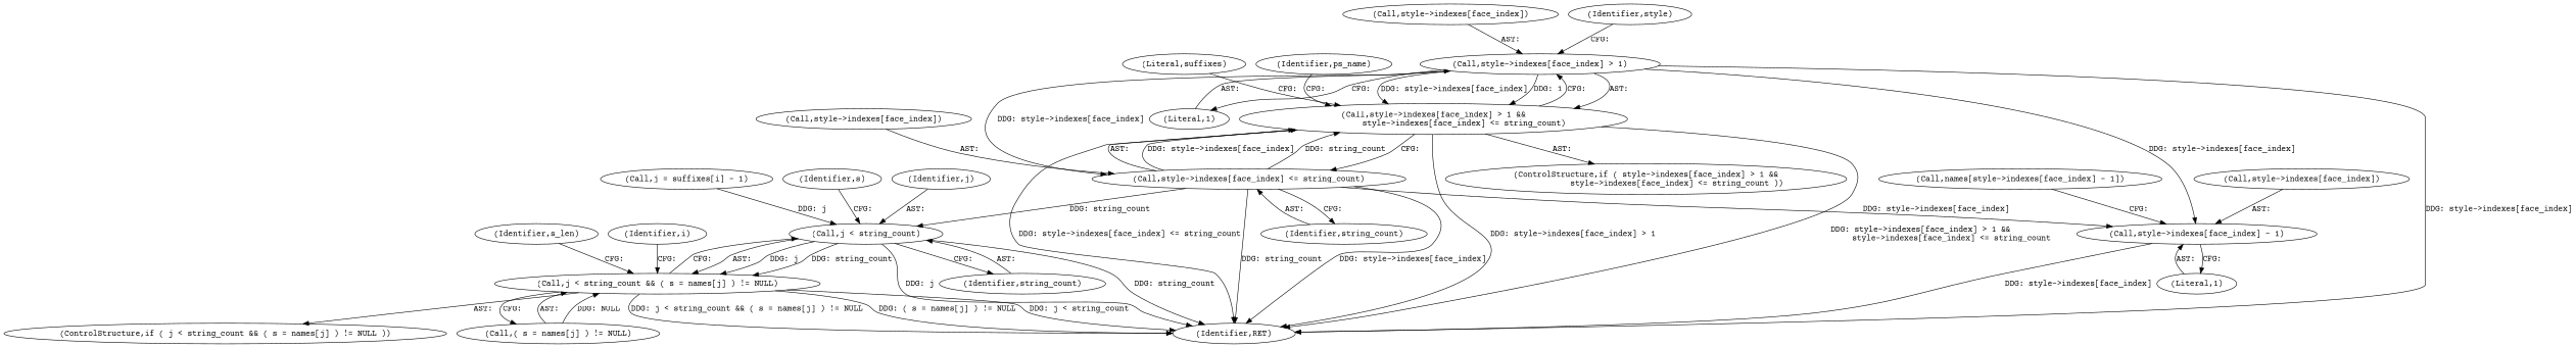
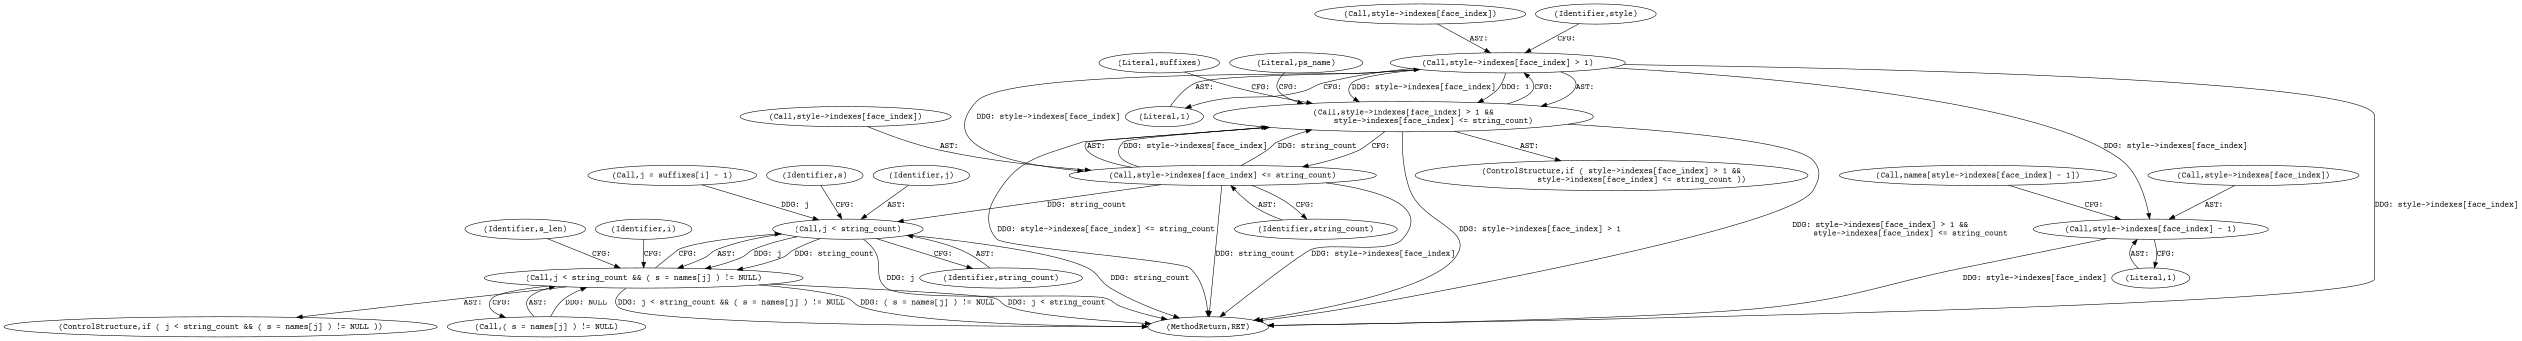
  digraph {
    fontname="Courier Prime"
    node [fontname="Courier Prime"]
    edge [fontname="Courier Prime"]
    n1 [label="(Call,style->indexes[face_index] > 1)"]
    n2 [label="(Call,style->indexes[face_index] > 1 &&\n             style->indexes[face_index] <= string_count)"]
    n3 [label="(Call,style->indexes[face_index] <= string_count)"]
    n4 [label="(Call,style->indexes[face_index] - 1)"]
    n5 [label="(Literal,1)"]
-   n6 [label="(Identifier,RET)"]
+   n6 [label="(MethodReturn,RET)"]
    n7 [label="(ControlStructure,if ( style->indexes[face_index] > 1 &&\n             style->indexes[face_index] <= string_count ))"]
    n8 [label="(Call,j < string_count)"]
    n9 [label="(Identifier,string_count)"]
    n10 [label="(Literal,1)"]
    n11 [label="(Call,j < string_count && ( s = names[j] ) != NULL)"]
    n12 [label="(Identifier,string_count)"]
    n13 [label="(Call,names[style->indexes[face_index] - 1])"]
    n14 [label="(Call,( s = names[j] ) != NULL)"]
    n15 [label="(ControlStructure,if ( j < string_count && ( s = names[j] ) != NULL ))"]
    n16 [label="(Call,j = suffixes[i] - 1)"]
    n17 [label="(Identifier,s_len)"]
    n18 [label="(Call,style->indexes[face_index])"]
    n19 [label="(Identifier,i)"]
    n20 [label="(Call,style->indexes[face_index])"]
    n21 [label="(Identifier,s)"]
    n22 [label="(Identifier,style)"]
    n23 [label="(Literal,suffixes)"]
    n24 [label="(Identifier,j)"]
    n25 [label="(Call,style->indexes[face_index])"]
-   n26 [label="(Identifier,ps_name)"]
+   n26 [label="(Literal,ps_name)"]
    n1 -> n2 [label="AST: "]
    n1 -> n2 [label="DDG: style->indexes[face_index]"]
    n1 -> n2 [label="DDG: 1"]
    n1 -> n3 [label="DDG: style->indexes[face_index]"]
    n1 -> n4 [label="DDG: style->indexes[face_index]"]
    n1 -> n5 [label="CFG: "]
    n1 -> n6 [label="DDG: style->indexes[face_index]"]
    n2 -> n1 [label="CFG: "]
    n2 -> n3 [label="CFG: "]
    n2 -> n6 [label="DDG: style->indexes[face_index] <= string_count"]
    n2 -> n6 [label="DDG: style->indexes[face_index] > 1"]
    n2 -> n6 [label="DDG: style->indexes[face_index] > 1 &&\n             style->indexes[face_index] <= string_count"]
    n2 -> n7 [label="AST: "]
    n3 -> n2 [label="AST: "]
    n3 -> n2 [label="DDG: style->indexes[face_index]"]
    n3 -> n2 [label="DDG: string_count"]
-   n3 -> n4 [label="DDG: style->indexes[face_index]"]
    n3 -> n6 [label="DDG: string_count"]
    n3 -> n6 [label="DDG: style->indexes[face_index]"]
    n3 -> n8 [label="DDG: string_count"]
    n3 -> n9 [label="CFG: "]
    n4 -> n6 [label="DDG: style->indexes[face_index]"]
    n4 -> n10 [label="CFG: "]
    n5 -> n1 [label="AST: "]
    n8 -> n6 [label="DDG: j"]
    n8 -> n6 [label="DDG: string_count"]
    n8 -> n11 [label="AST: "]
    n8 -> n11 [label="DDG: j"]
    n8 -> n11 [label="DDG: string_count"]
    n8 -> n12 [label="CFG: "]
    n9 -> n3 [label="AST: "]
    n10 -> n4 [label="AST: "]
    n11 -> n6 [label="DDG: ( s = names[j] ) != NULL"]
    n11 -> n6 [label="DDG: j < string_count"]
    n11 -> n6 [label="DDG: j < string_count && ( s = names[j] ) != NULL"]
    n11 -> n8 [label="CFG: "]
    n11 -> n14 [label="CFG: "]
    n11 -> n15 [label="AST: "]
    n12 -> n8 [label="AST: "]
    n13 -> n4 [label="CFG: "]
    n14 -> n11 [label="AST: "]
    n14 -> n11 [label="DDG: NULL"]
    n16 -> n8 [label="DDG: j"]
    n17 -> n11 [label="CFG: "]
    n18 -> n1 [label="AST: "]
    n19 -> n11 [label="CFG: "]
    n20 -> n3 [label="AST: "]
    n21 -> n8 [label="CFG: "]
    n22 -> n1 [label="CFG: "]
    n23 -> n2 [label="CFG: "]
    n24 -> n8 [label="AST: "]
    n25 -> n4 [label="AST: "]
    n26 -> n2 [label="CFG: "]
  }
